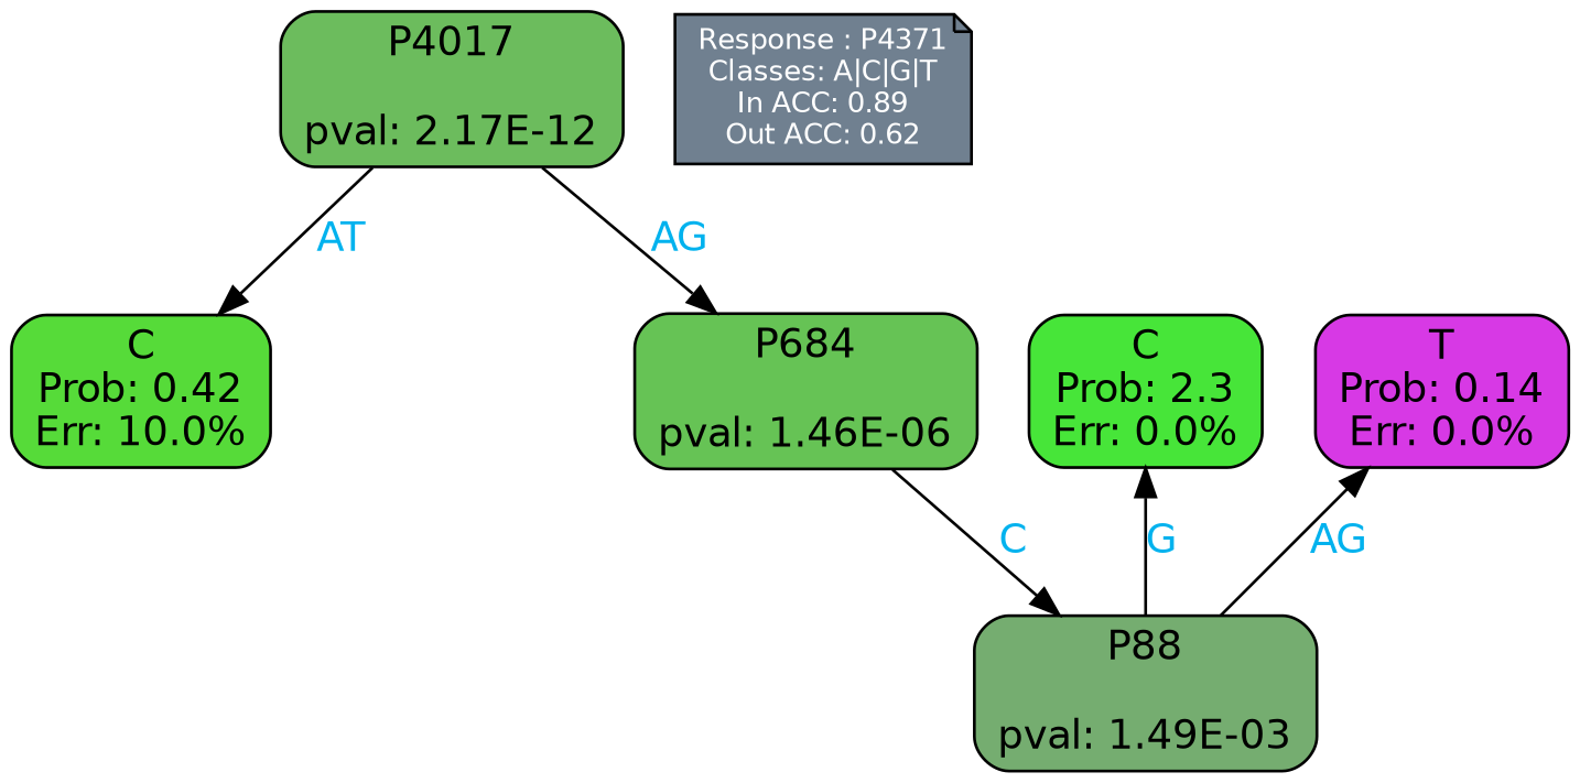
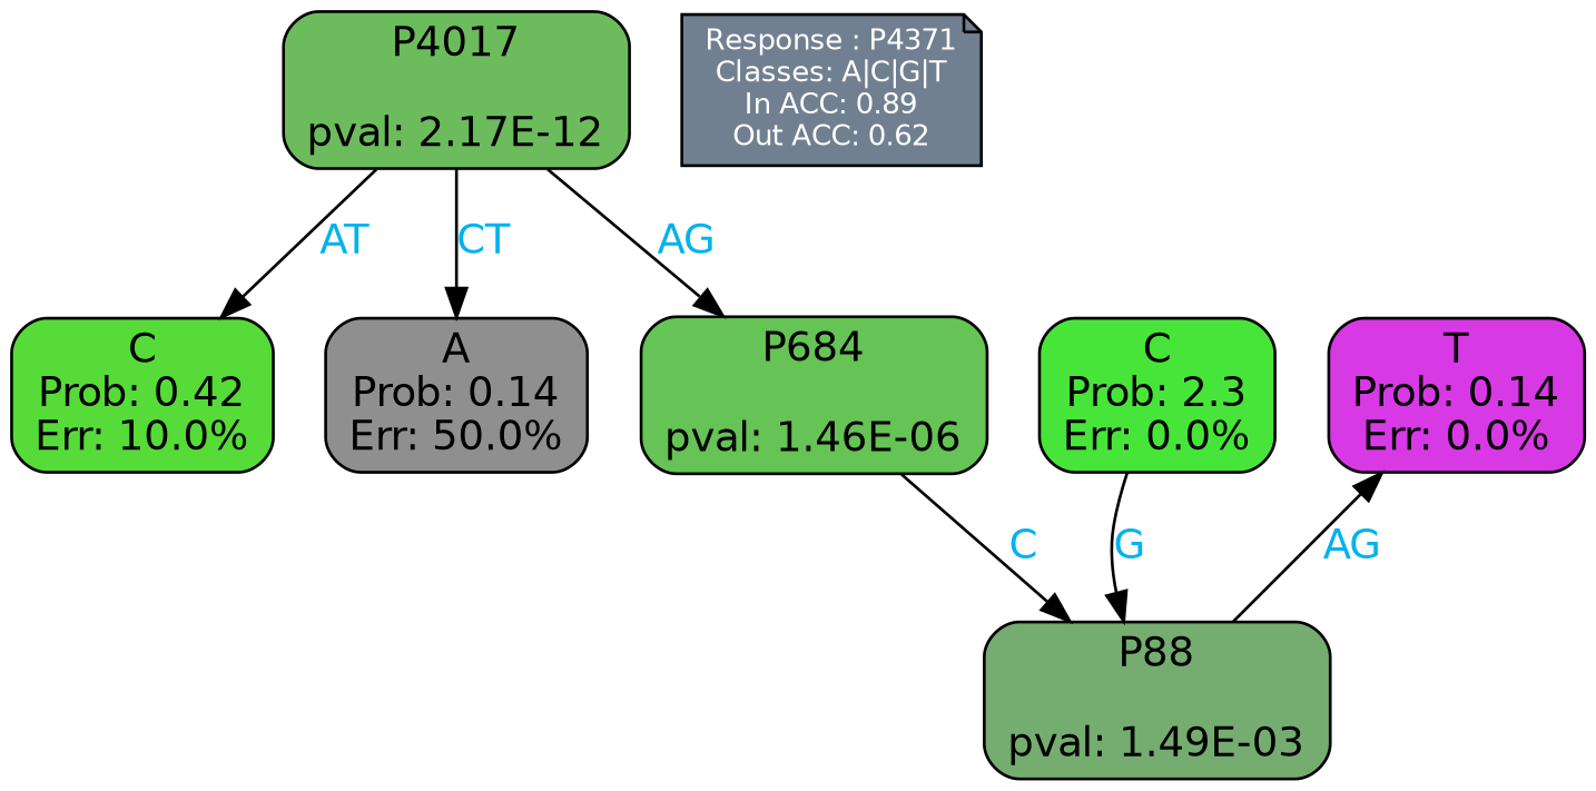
  digraph {
    ranksep=equally
    splines=polylines
    node [color=black fontname=helvetica shape=box style="filled, rounded"]
    edge [fontcolor=deepskyblue2 fontname=helvetica]
    n1 [fillcolor="#56db39" label="C\nProb: 0.42\nErr: 10.0%"]
    n2 [fillcolor="#d739e5" label="T\nProb: 0.14\nErr: 0.0%"]
    n3 [fillcolor="#47e539" label="C\nProb: 2.3\nErr: 0.0%"]
+   n4 [fillcolor="#8f8f8f" label="A\nProb: 0.14\nErr: 50.0%"]
    n5 [align=left fillcolor=slategray fontcolor=white fontsize=10 label="Response : P4371\nClasses: A|C|G|T\nIn ACC: 0.89\nOut ACC: 0.62\n" shape=note style=filled]
    n6 [fillcolor="#6cbc5d" label="P4017\n\npval: 2.17E-12"]
    n7 [fillcolor="#66c355" label="P684\n\npval: 1.46E-06"]
    n8 [fillcolor="#75ad70" label="P88\n\npval: 1.49E-03"]
    subgraph sub_1 {
      rank=same
      n1
      n2
      n3
+     n4
    }
    subgraph sub_2 {
      rank=same
      n5
      n6
    }
    n6 -> n1 [label=AT]
+   n6 -> n4 [label=CT]
    n6 -> n7 [label=AG]
    n7 -> n8 [label=C]
    n8 -> n2 [label=AG]
-   n8 -> n3 [label=G]
+   n3 -> n8 [label=G]
  }
